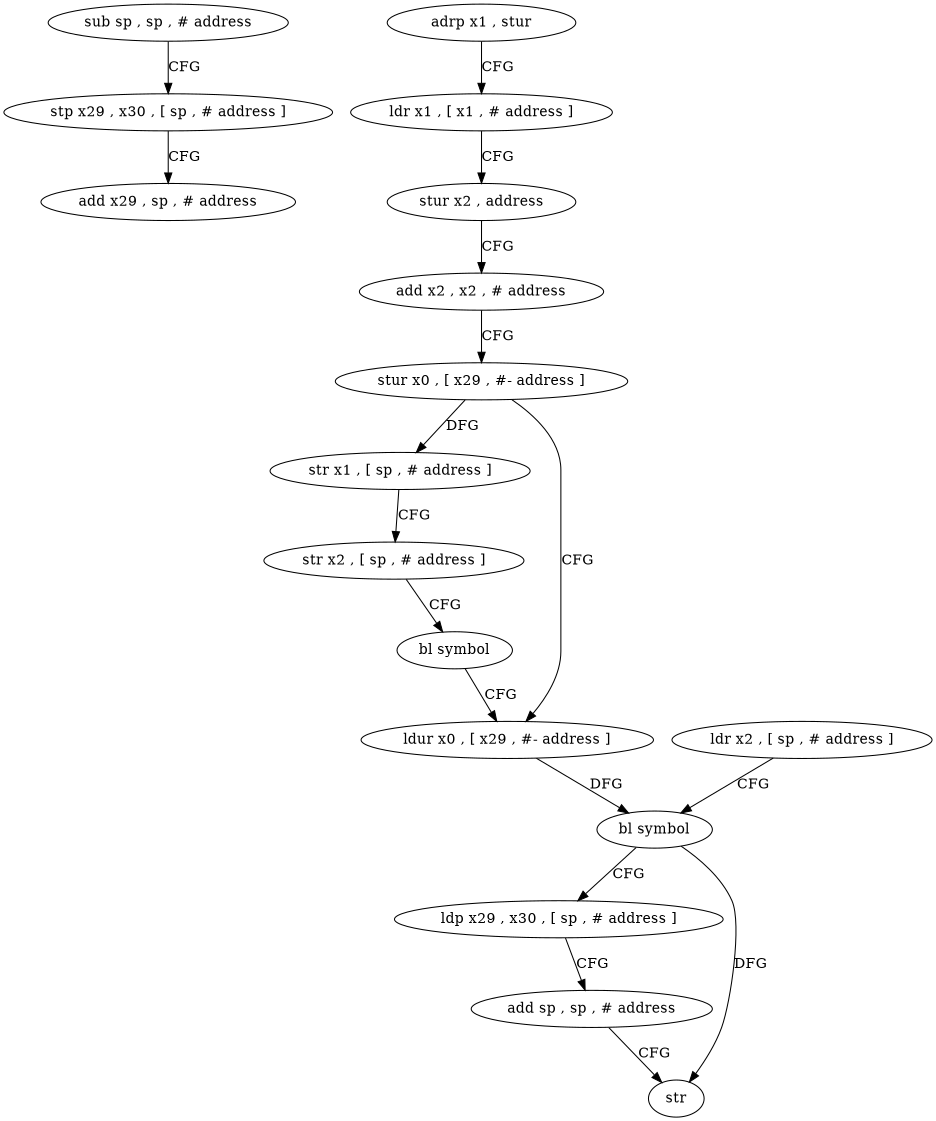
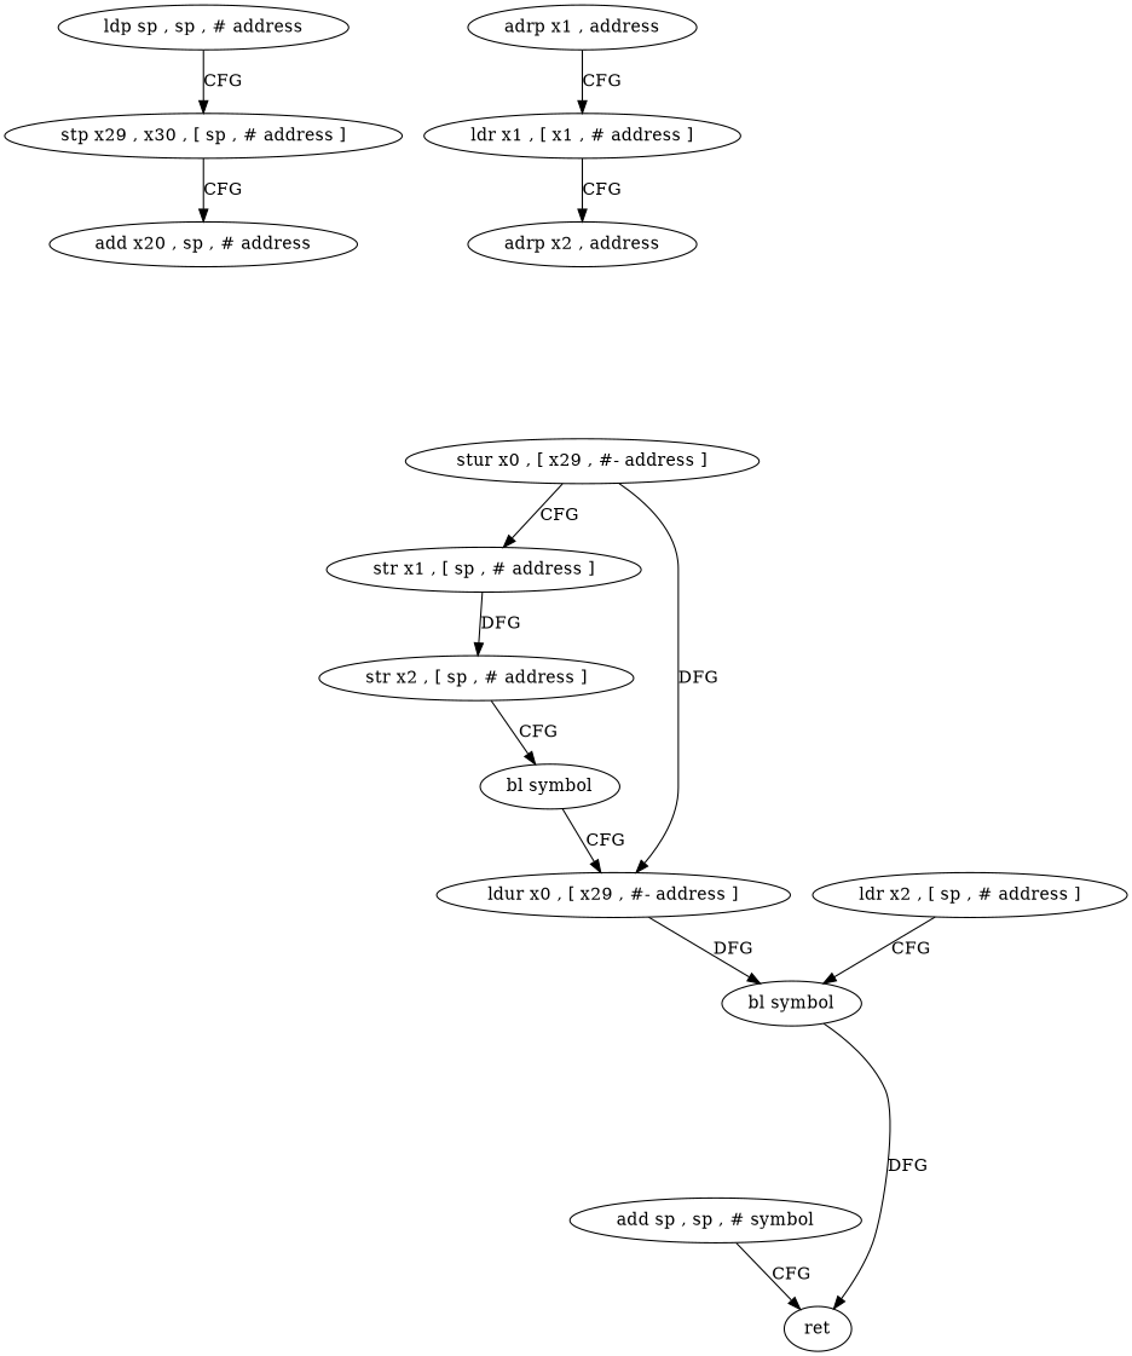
  digraph {
-   n1 [label="sub sp , sp , # address"]
+   n1 [label="ldp sp , sp , # address"]
    n2 [label="stp x29 , x30 , [ sp , # address ]"]
-   n3 [label="add x29 , sp , # address"]
-   n4 [label="adrp x1 , stur"]
+   n3 [label="add x20 , sp , # address"]
+   n4 [label="adrp x1 , address"]
    n5 [label="ldr x1 , [ x1 , # address ]"]
-   n6 [label="stur x2 , address"]
-   n7 [label="add x2 , x2 , # address"]
+   n6 [label="adrp x2 , address"]
    n8 [label="stur x0 , [ x29 , #- address ]"]
    n9 [label="str x1 , [ sp , # address ]"]
    n10 [label="ldur x0 , [ x29 , #- address ]"]
    n11 [label="str x2 , [ sp , # address ]"]
    n12 [label="bl symbol"]
    n13 [label="bl symbol"]
-   n14 [label="ldp x29 , x30 , [ sp , # address ]"]
-   n15 [label=str]
+   n15 [label=ret]
    n16 [label="ldr x2 , [ sp , # address ]"]
-   n17 [label="add sp , sp , # address"]
+   n17 [label="add sp , sp , # symbol"]
    n1 -> n2 [label=CFG]
    n2 -> n3 [label=CFG]
    n4 -> n5 [label=CFG]
    n5 -> n6 [label=CFG]
-   n6 -> n7 [label=CFG]
-   n7 -> n8 [label=CFG]
-   n8 -> n9 [label=DFG]
-   n8 -> n10 [label=CFG]
-   n9 -> n11 [label=CFG]
+   n8 -> n9 [label=CFG]
+   n8 -> n10 [label=DFG]
+   n9 -> n11 [label=DFG]
    n10 -> n12 [label=DFG]
    n11 -> n13 [label=CFG]
-   n12 -> n14 [label=CFG]
    n12 -> n15 [label=DFG]
    n13 -> n10 [label=CFG]
-   n14 -> n17 [label=CFG]
    n16 -> n12 [label=CFG]
    n17 -> n15 [label=CFG]
  }
